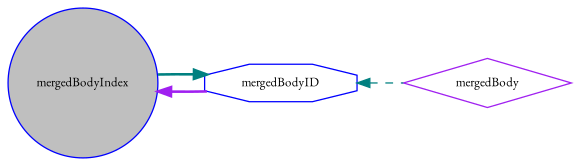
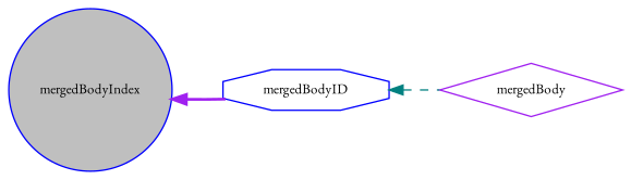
  digraph {
    fontname="EB Garamond"
    rankdir=LR
    node [color=blue fontname="EB Garamond" fontsize=10]
    edge [color=teal dir=back fontname="EB Garamond" fontsize=10 labelfontname=Helvetica labelfontsize=10 style=bold]
    n1 [fillcolor=grey75 fontcolor=black height=0.2 label=mergedBodyIndex shape=circle style=filled width=0.4]
    n2 [height=0.2 label=mergedBodyID shape=octagon width=0.4]
    n3 [color=purple height=0.2 label=mergedBody shape=diamond width=0.4]
    n1 -> n2 [color=purple]
-   n2 -> n1
    n2 -> n3 [style=dashed]
  }
